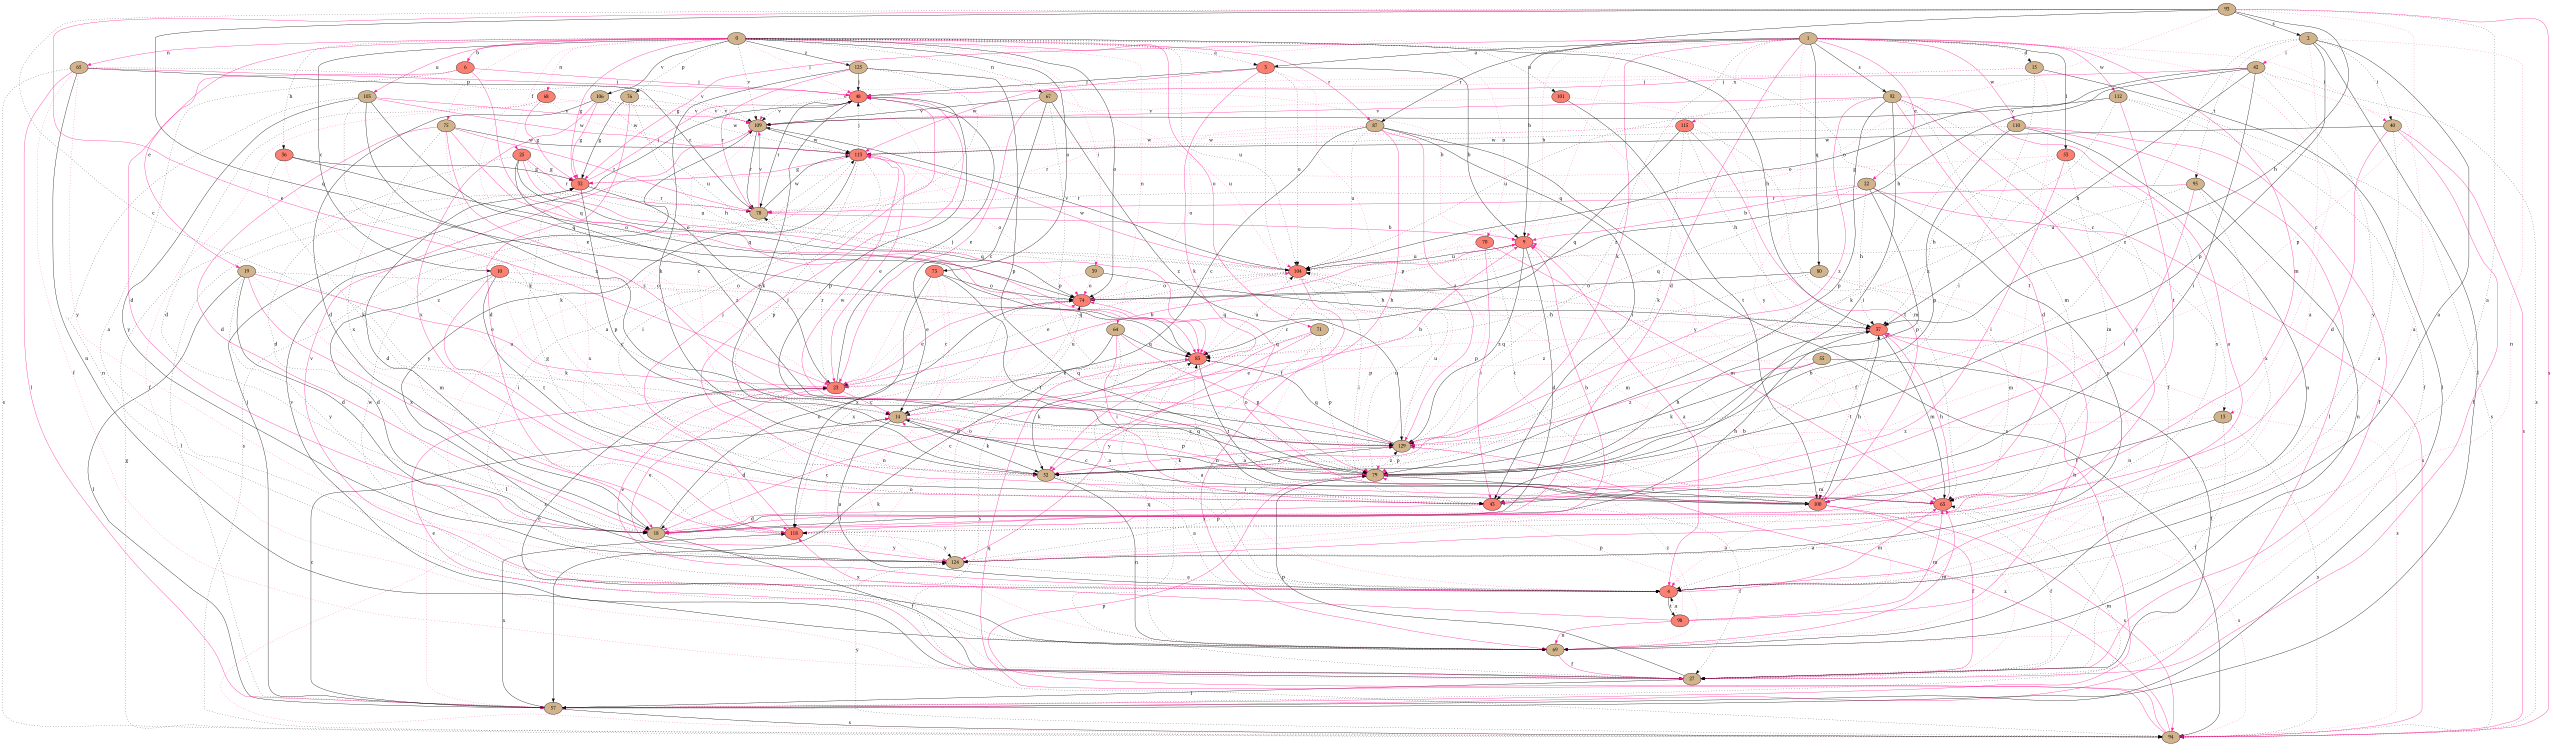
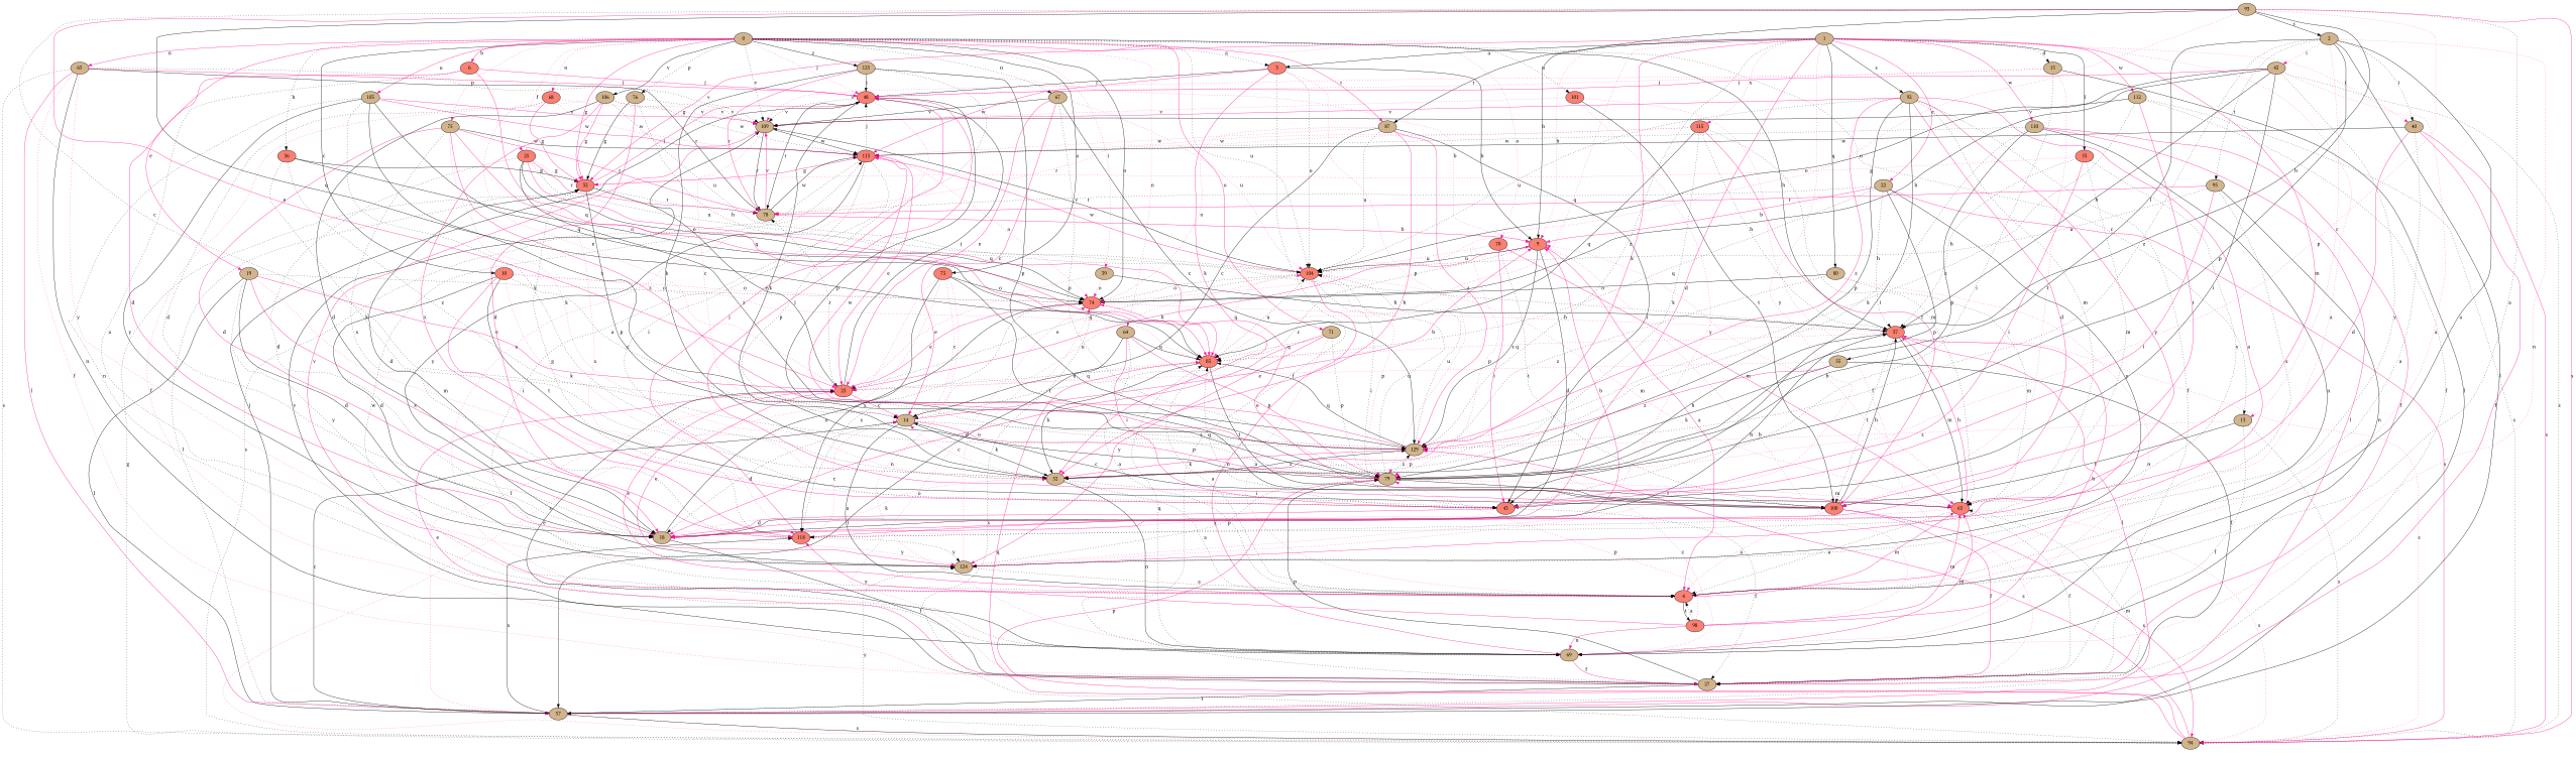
  strict digraph {
    fontname="PT Serif"
    node [fillcolor=tan fontname="PT Serif" style=filled]
    edge [color=black fontname="PT Serif" style=solid]
    3 [fillcolor=salmon]
    0
    6 [fillcolor=salmon]
    10 [fillcolor=salmon]
    13
    19
    25 [fillcolor=salmon]
    32 [fillcolor=salmon]
    36 [fillcolor=salmon]
    37 [fillcolor=salmon]
    39
    48 [fillcolor=salmon]
    64
    65
    67
    68 [fillcolor=salmon]
    70 [fillcolor=salmon]
    71
    73 [fillcolor=salmon]
    74 [fillcolor=salmon]
    75
    76
    87
    101 [fillcolor=salmon]
    103
    104 [fillcolor=salmon]
    106
    109
    125
    9 [fillcolor=salmon]
    52
    79
    27
    113 [fillcolor=salmon]
    4 [fillcolor=salmon]
    18
    83 [fillcolor=salmon]
    14
    43 [fillcolor=salmon]
    100 [fillcolor=salmon]
    129
    94
    63 [fillcolor=salmon]
    124
    57
    23 [fillcolor=salmon]
    118 [fillcolor=salmon]
    n48 [label=78]
    69
    1
    15
    22
    40
    53 [fillcolor=salmon]
    80
    92
    110
    112
    115 [fillcolor=salmon]
    98 [fillcolor=salmon]
    2
    42
    55
    95
    93
    3 -> 48 [label=j]
    3 -> 104 [label=u style=dotted]
    3 -> 9 [label=b]
    3 -> 52 [color=deeppink label=k]
    3 -> 79 [color=deeppink label=p style=dotted]
    3 -> 27 [label=f style=dotted]
    3 -> 113 [color=deeppink label=w]
    0 -> 3 [label=a style=dotted]
    0 -> 6 [color=deeppink label=b]
    0 -> 10 [label=c]
    0 -> 13 [label=c style=dotted]
    0 -> 19 [color=deeppink label=e]
    0 -> 25 [color=deeppink label=f style=dotted]
    0 -> 32 [color=deeppink label=g]
    0 -> 36 [label=h style=dotted]
    0 -> 37 [label=h]
    0 -> 39 [color=deeppink label=i style=dotted]
    0 -> 48 [color=deeppink label=j style=dotted]
    0 -> 64 [color=deeppink label=n style=dotted]
    0 -> 65 [color=deeppink label=n]
    0 -> 67 [label=n style=dotted]
    0 -> 68 [color=deeppink label=n style=dotted]
    0 -> 70 [color=deeppink label=o style=dotted]
    0 -> 71 [color=deeppink label=o]
    0 -> 73 [label=o]
    0 -> 74 [label=o]
    0 -> 75 [color=deeppink label=p style=dotted]
    0 -> 76 [label=p style=dotted]
    0 -> 87 [color=deeppink label=r]
    0 -> 101 [label=u style=dotted]
    0 -> 103 [color=deeppink label=u]
    0 -> 104 [label=u style=dotted]
    0 -> 106 [label=v]
    0 -> 109 [label=v style=dotted]
    0 -> 125 [label=z]
    6 -> 48 [color=deeppink label=j]
    6 -> 4 [label=a style=dotted]
    6 -> 18 [color=deeppink label=d]
    6 -> 83 [color=deeppink label=q]
    10 -> 74 [color=deeppink label=o style=dotted]
    10 -> 52 [color=deeppink label=k style=dotted]
    10 -> 18 [label=d]
    10 -> 83 [color=deeppink label=q style=dotted]
    10 -> 14 [label=c style=dotted]
    10 -> 43 [color=deeppink label=i]
    10 -> 100 [label=t]
    13 -> 27 [label=f style=dotted]
    13 -> 100 [label=t]
    13 -> 129 [color=deeppink label=z style=dotted]
    13 -> 94 [label=s style=dotted]
    19 -> 74 [label=o style=dotted]
    19 -> 18 [label=d]
    19 -> 63 [color=deeppink label=m style=dotted]
    19 -> 124 [label=y style=dotted]
    19 -> 57 [label=l]
    19 -> 23 [color=deeppink label=e]
    19 -> 118 [color=deeppink label=x]
    25 -> 32 [color=deeppink label=g style=dotted]
    25 -> 74 [label=o]
    25 -> 104 [label=u style=dotted]
    25 -> 18 [label=d style=dotted]
    25 -> 83 [color=deeppink label=q]
    25 -> 129 [label=z]
    25 -> n48 [color=deeppink label=r]
    32 -> 48 [color=deeppink label=j]
    32 -> 79 [label=p]
    32 -> 18 [label=d]
    32 -> 57 [label=l style=dotted]
    32 -> 23 [label=e]
    32 -> 118 [color=deeppink label=x style=dotted]
    32 -> n48 [label=r style=dotted]
    36 -> 32 [label=g]
    36 -> 74 [label=o]
    36 -> 52 [label=k style=dotted]
-   36 -> 129 [color=deeppink label=z style=dotted]
+   36 -> 129 [label=z style=dotted]
    37 -> 83 [color=deeppink label=q style=dotted]
    37 -> 100 [label=t style=dotted]
    37 -> 94 [color=deeppink label=s style=dotted]
    37 -> 63 [label=m]
    37 -> 57 [color=deeppink label=l]
    39 -> 37 [label=h]
    39 -> 74 [color=deeppink label=o style=dotted]
    39 -> 23 [color=deeppink label=e style=dotted]
    48 -> 109 [label=v style=dotted]
    48 -> 52 [label=k]
    48 -> 79 [label=p]
    48 -> 4 [color=deeppink label=a style=dotted]
    48 -> n48 [label=r]
    64 -> 79 [color=deeppink label=p]
    64 -> 4 [label=a style=dotted]
    64 -> 83 [label=q]
    64 -> 43 [color=deeppink label=i]
    64 -> 57 [label=l]
    65 -> 48 [color=deeppink label=j]
    65 -> 109 [label=v style=dotted]
    65 -> 27 [color=deeppink label=f style=dotted]
    65 -> 94 [label=s style=dotted]
    65 -> 124 [color=deeppink label=y style=dotted]
    65 -> 57 [color=deeppink label=l]
    65 -> n48 [label=r]
    65 -> 69 [label=n]
    67 -> 104 [color=deeppink label=u style=dotted]
    67 -> 109 [label=v]
    67 -> 79 [label=p style=dotted]
-   67 -> 14 [label=c]
+   67 -> 14 [color=deeppink label=c]
    67 -> 129 [label=z]
    67 -> 23 [color=deeppink label=e]
    68 -> 32 [color=deeppink label=g]
    68 -> 109 [color=deeppink label=v style=dotted]
    68 -> 113 [color=deeppink label=w style=dotted]
    68 -> 18 [label=d style=dotted]
    68 -> 23 [color=deeppink label=e style=dotted]
    70 -> 104 [color=deeppink label=u style=dotted]
    70 -> 79 [color=deeppink label=p style=dotted]
    70 -> 43 [color=deeppink label=i]
    70 -> 100 [label=t style=dotted]
    70 -> 63 [color=deeppink label=m]
    71 -> 79 [label=p style=dotted]
    71 -> 4 [color=deeppink label=a style=dotted]
    71 -> 18 [color=deeppink label=d]
    71 -> 83 [label=q style=dotted]
    71 -> 124 [color=deeppink label=y]
    73 -> 74 [label=o]
    73 -> 14 [color=deeppink label=c style=dotted]
    73 -> 100 [label=t]
    73 -> 94 [color=deeppink label=s style=dotted]
    73 -> 57 [color=deeppink label=l style=dotted]
    73 -> 118 [label=x]
    73 -> 69 [color=deeppink label=n style=dotted]
    74 -> 37 [color=deeppink label=h style=dotted]
    74 -> 94 [label=s style=dotted]
    74 -> 23 [color=deeppink label=e]
    74 -> 118 [label=x style=dotted]
    75 -> 52 [color=deeppink label=k style=dotted]
    75 -> 113 [label=w]
    75 -> 18 [color=deeppink label=d]
    75 -> 83 [color=deeppink label=q]
    75 -> 129 [color=deeppink label=z]
    75 -> 118 [label=x style=dotted]
    75 -> n48 [color=deeppink label=r]
    76 -> 32 [label=g]
    76 -> 37 [label=h style=dotted]
    76 -> 109 [label=v style=dotted]
    76 -> 18 [color=deeppink label=d]
    87 -> 74 [color=deeppink label=o style=dotted]
    87 -> 104 [label=u style=dotted]
    87 -> 52 [color=deeppink label=h]
    87 -> 113 [color=deeppink label=w style=dotted]
    87 -> 14 [label=c]
    87 -> 43 [label=i]
    87 -> 129 [color=deeppink label=z]
-   87 -> 94 [label=s]
    101 -> 109 [color=deeppink label=v style=dotted]
    101 -> 27 [color=deeppink label=f style=dotted]
    101 -> 100 [label=t]
    101 -> 124 [color=deeppink label=y style=dotted]
    103 -> 109 [color=deeppink label=v]
    103 -> 52 [label=k style=dotted]
    103 -> 113 [color=deeppink label=w]
    103 -> 83 [label=q]
    103 -> 129 [label=z]
    103 -> 124 [label=y]
    103 -> 69 [label=n style=dotted]
    104 -> 74 [label=o style=dotted]
    104 -> 109 [label=v]
    104 -> 79 [color=deeppink label=p style=dotted]
    104 -> 113 [color=deeppink label=w]
    104 -> 83 [color=deeppink label=q style=dotted]
    104 -> 43 [label=i style=dotted]
    104 -> 63 [color=deeppink label=m style=dotted]
    104 -> 23 [label=e style=dotted]
    104 -> 69 [color=deeppink label=n]
    106 -> 32 [color=deeppink label=g]
    106 -> 104 [label=u style=dotted]
    106 -> 109 [color=deeppink label=v style=dotted]
    106 -> 27 [color=deeppink label=f style=dotted]
    106 -> 113 [label=w style=dotted]
    106 -> 18 [label=d]
    106 -> 118 [color=deeppink label=x]
    109 -> 113 [label=w]
    109 -> 14 [color=deeppink label=c style=dotted]
    109 -> n48 [label=r]
    125 -> 48 [label=j]
    125 -> 9 [color=deeppink label=b style=dotted]
    125 -> 52 [label=k]
    125 -> 79 [label=p]
    125 -> 4 [label=a style=dotted]
    125 -> n48 [color=deeppink label=r]
    9 -> 104 [label=u]
    9 -> 4 [color=deeppink label=a]
    9 -> 18 [label=d]
    9 -> 14 [label=c style=dotted]
    9 -> 129 [label=z]
    52 -> 4 [label=a style=dotted]
    52 -> 14 [color=deeppink label=c style=dotted]
    52 -> 43 [label=i style=dotted]
    52 -> 129 [label=z]
    52 -> 69 [label=n]
    79 -> 37 [label=h]
    79 -> 104 [label=u style=dotted]
    79 -> 100 [label=t]
    79 -> 129 [label=z style=dotted]
    79 -> 63 [color=deeppink label=m style=dotted]
    27 -> 74 [color=deeppink label=o style=dotted]
    27 -> 109 [label=v]
    27 -> 79 [label=p]
    27 -> 57 [label=l]
    27 -> 23 [color=deeppink label=e]
    113 -> 32 [color=deeppink label=g]
    113 -> 48 [label=j style=dotted]
    113 -> 74 [color=deeppink label=o style=dotted]
    113 -> 79 [label=p style=dotted]
    113 -> 43 [label=i style=dotted]
    113 -> 94 [label=s style=dotted]
    113 -> 124 [label=y]
    113 -> 23 [color=deeppink label=e]
    4 -> 109 [color=deeppink label=v]
    4 -> 63 [color=deeppink label=m]
    4 -> 23 [color=deeppink label=e]
    4 -> 98 [label=t]
    18 -> 37 [label=h]
    18 -> 74 [label=o]
    18 -> 52 [color=deeppink label=k style=dotted]
    18 -> 27 [label=f]
    18 -> 124 [color=deeppink label=y style=dotted]
    83 -> 104 [label=u style=dotted]
    83 -> 52 [label=k]
    83 -> 4 [label=a style=dotted]
    83 -> 100 [label=t]
    83 -> 23 [label=e style=dotted]
    14 -> 104 [color=deeppink label=u style=dotted]
    14 -> 9 [color=deeppink label=b]
    14 -> 52 [label=k]
    14 -> 79 [color=deeppink label=p]
    14 -> 4 [label=a]
    14 -> 18 [label=d style=dotted]
    14 -> 129 [label=z style=dotted]
    43 -> 27 [label=f style=dotted]
    43 -> 18 [color=deeppink label=d]
    43 -> 83 [label=q style=dotted]
    100 -> 37 [label=h]
    100 -> 48 [color=deeppink label=j]
    100 -> 27 [color=deeppink label=f]
    100 -> 4 [color=deeppink label=a style=dotted]
    100 -> 94 [color=deeppink label=s]
    129 -> 104 [label=u style=dotted]
    129 -> 52 [color=deeppink label=k]
    129 -> 79 [color=deeppink label=p style=dotted]
    129 -> 113 [color=deeppink label=w]
    129 -> 83 [label=q]
    94 -> 32 [label=g style=dotted]
    94 -> 79 [color=deeppink label=p]
    94 -> 83 [color=deeppink label=q]
    94 -> 129 [color=deeppink label=z]
    94 -> 124 [label=y style=dotted]
    63 -> 37 [color=deeppink label=h]
    63 -> 74 [color=deeppink label=o]
    63 -> 9 [color=deeppink label=b style=dotted]
    63 -> 27 [label=f style=dotted]
    63 -> 4 [label=a style=dotted]
    63 -> 14 [label=c]
    63 -> 94 [color=deeppink label=s style=dotted]
    63 -> 118 [color=deeppink label=x style=dotted]
-   124 -> 74 [label=o style=dotted]
+   124 -> 74 [color=deeppink label=o style=dotted]
    124 -> 79 [label=p style=dotted]
    124 -> 4 [label=a style=dotted]
    124 -> 23 [color=deeppink label=e]
    57 -> 48 [label=j]
    57 -> 14 [label=c]
    57 -> 94 [label=s]
    57 -> 63 [label=m style=dotted]
    57 -> 118 [label=x]
    23 -> 48 [label=j]
    23 -> 9 [color=deeppink label=b]
    23 -> 83 [color=deeppink label=q style=dotted]
    23 -> 14 [color=deeppink label=c]
    23 -> n48 [label=r style=dotted]
    118 -> 32 [label=g style=dotted]
    118 -> 48 [color=deeppink label=j]
    118 -> 9 [color=deeppink label=b]
    118 -> 14 [color=deeppink label=c style=dotted]
    118 -> 124 [label=y style=dotted]
    n48 -> 109 [color=deeppink label=v]
    n48 -> 9 [color=deeppink label=b]
    n48 -> 113 [label=w]
    69 -> 27 [color=deeppink label=f]
    69 -> 113 [label=w style=dotted]
    69 -> 83 [label=q style=dotted]
    69 -> 129 [color=deeppink label=z style=dotted]
    69 -> 63 [color=deeppink label=m]
    69 -> 23 [label=e]
    1 -> 3 [label=a]
    1 -> 32 [color=deeppink label=g]
    1 -> 87 [label=r]
    1 -> 9 [color=deeppink label=b style=dotted]
    1 -> 52 [color=deeppink label=k]
    1 -> 4 [color=deeppink label=a style=dotted]
    1 -> 18 [color=deeppink label=d]
    1 -> 83 [color=deeppink label=q style=dotted]
    1 -> 129 [label=z style=dotted]
    1 -> 63 [color=deeppink label=m]
    1 -> 124 [color=deeppink label=y style=dotted]
    1 -> 15 [label=d style=dotted]
    1 -> 22 [color=deeppink label=e]
    1 -> 40 [color=deeppink label=i style=dotted]
    1 -> 53 [label=l]
    1 -> 80 [label=q]
    1 -> 92 [label=s]
    1 -> 110 [color=deeppink label=w]
    1 -> 112 [color=deeppink label=w]
    1 -> 115 [color=deeppink label=x style=dotted]
    15 -> 48 [color=deeppink label=j style=dotted]
    15 -> 109 [color=deeppink label=v style=dotted]
    15 -> 43 [label=i style=dotted]
    15 -> 100 [color=deeppink label=t style=dotted]
    15 -> 57 [label=l]
    22 -> 37 [label=h style=dotted]
    22 -> 9 [color=deeppink label=b]
    22 -> 79 [label=p]
    22 -> 83 [label=q style=dotted]
    22 -> 94 [color=deeppink label=s]
    22 -> 124 [label=y]
    22 -> n48 [label=r style=dotted]
    40 -> 27 [color=deeppink label=f]
    40 -> 113 [label=w]
    40 -> 4 [label=a style=dotted]
    40 -> 18 [color=deeppink label=d]
    40 -> 94 [color=deeppink label=s]
    53 -> 32 [color=deeppink label=g style=dotted]
    53 -> 37 [label=h style=dotted]
    53 -> 43 [color=deeppink label=i]
    53 -> 63 [label=m style=dotted]
    53 -> 118 [label=x style=dotted]
    80 -> 74 [label=o]
    80 -> 129 [label=z style=dotted]
    80 -> 63 [label=m style=dotted]
    80 -> 69 [color=deeppink label=n style=dotted]
    92 -> 104 [label=u style=dotted]
    92 -> 109 [color=deeppink label=v]
    92 -> 79 [label=p]
    92 -> 27 [label=f style=dotted]
    92 -> 4 [color=deeppink label=a]
    92 -> 18 [color=deeppink label=d]
    92 -> 43 [label=i]
    92 -> 129 [color=deeppink label=z]
    92 -> 63 [label=m style=dotted]
    92 -> 124 [color=deeppink label=y]
    110 -> 52 [label=k style=dotted]
    110 -> 79 [label=p]
    110 -> 27 [color=deeppink label=f]
    110 -> 113 [label=w style=dotted]
    110 -> 57 [color=deeppink label=l]
    110 -> 69 [label=n]
    112 -> 109 [label=v]
    112 -> 27 [label=f style=dotted]
    112 -> 100 [color=deeppink label=t]
    112 -> 129 [label=z style=dotted]
    112 -> 94 [label=s style=dotted]
    115 -> 37 [label=h style=dotted]
    115 -> 52 [label=k style=dotted]
    115 -> 113 [color=deeppink label=w style=dotted]
    115 -> 83 [label=q]
    115 -> 100 [color=deeppink label=t]
    115 -> 63 [label=m style=dotted]
    115 -> n48 [color=deeppink label=r style=dotted]
    98 -> 37 [color=deeppink label=h]
    98 -> 9 [color=deeppink label=b style=dotted]
    98 -> 79 [color=deeppink label=p style=dotted]
    98 -> 4 [label=a style=dotted]
    98 -> 63 [color=deeppink label=m]
    98 -> 118 [color=deeppink label=x]
    98 -> 69 [color=deeppink label=n]
    2 -> 13 [color=deeppink label=c style=dotted]
    2 -> 79 [label=p]
    2 -> 4 [label=a]
    2 -> 129 [label=z style=dotted]
    2 -> 57 [label=l]
    2 -> 69 [color=deeppink label=n style=dotted]
    2 -> 40 [label=i style=dotted]
    2 -> 42 [color=deeppink label=i style=dotted]
+   2 -> 55 [label=l]
    2 -> 95 [label=t style=dotted]
    42 -> 37 [label=h]
    42 -> 48 [color=deeppink label=j]
    42 -> 74 [label=b]
    42 -> 104 [label=o]
    42 -> 4 [color=deeppink label=a style=dotted]
    42 -> 43 [label=i]
    42 -> 94 [label=s style=dotted]
    42 -> 124 [label=y style=dotted]
    55 -> 52 [label=k]
    55 -> 27 [label=f]
    55 -> 129 [color=deeppink label=z]
    55 -> 23 [color=deeppink label=e style=dotted]
    95 -> 104 [label=u style=dotted]
    95 -> 43 [color=deeppink label=i]
    95 -> 118 [label=x style=dotted]
    95 -> n48 [color=deeppink label=r]
    95 -> 69 [label=n]
    93 -> 37 [label=h]
    93 -> 74 [color=deeppink label=o style=dotted]
    93 -> 9 [label=b]
    93 -> 79 [color=deeppink label=p style=dotted]
    93 -> 4 [label=a style=dotted]
    93 -> 83 [label=q]
    93 -> 14 [label=c style=dotted]
    93 -> 94 [color=deeppink label=s]
    93 -> 23 [color=deeppink label=e]
    93 -> 2 [label=s]
  }
